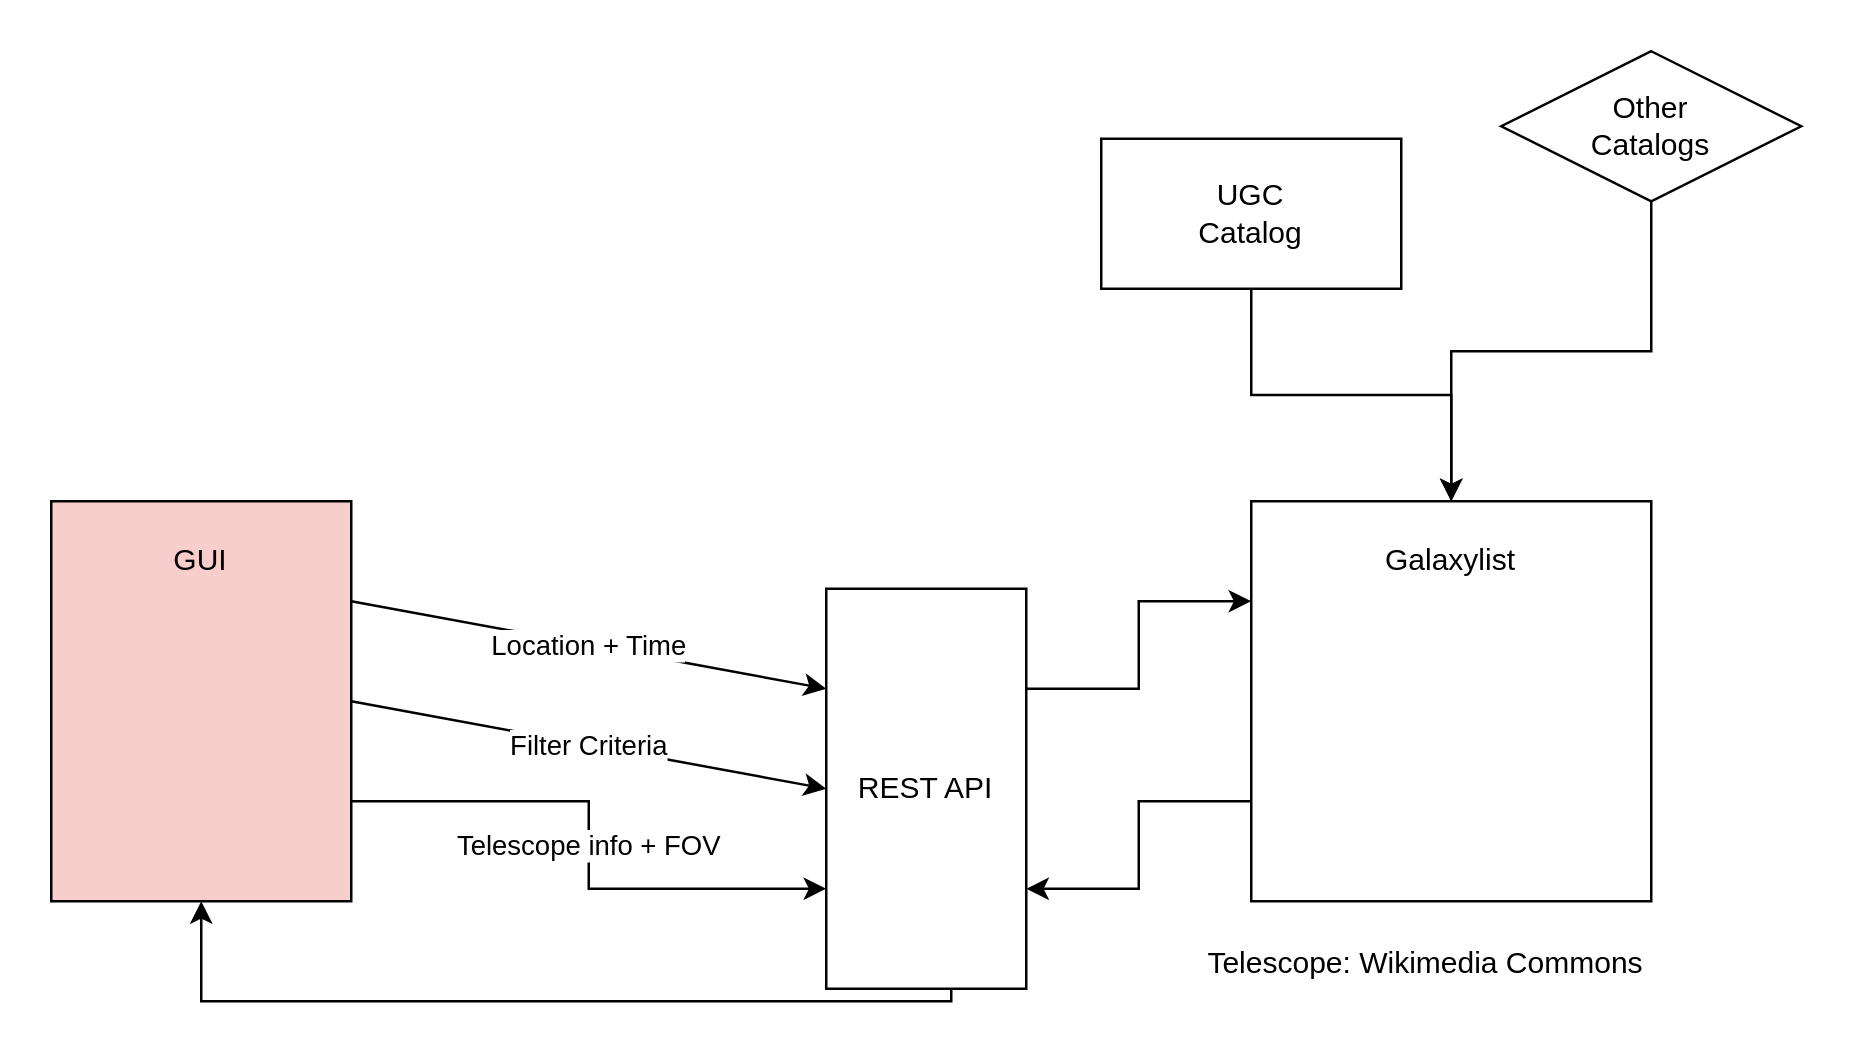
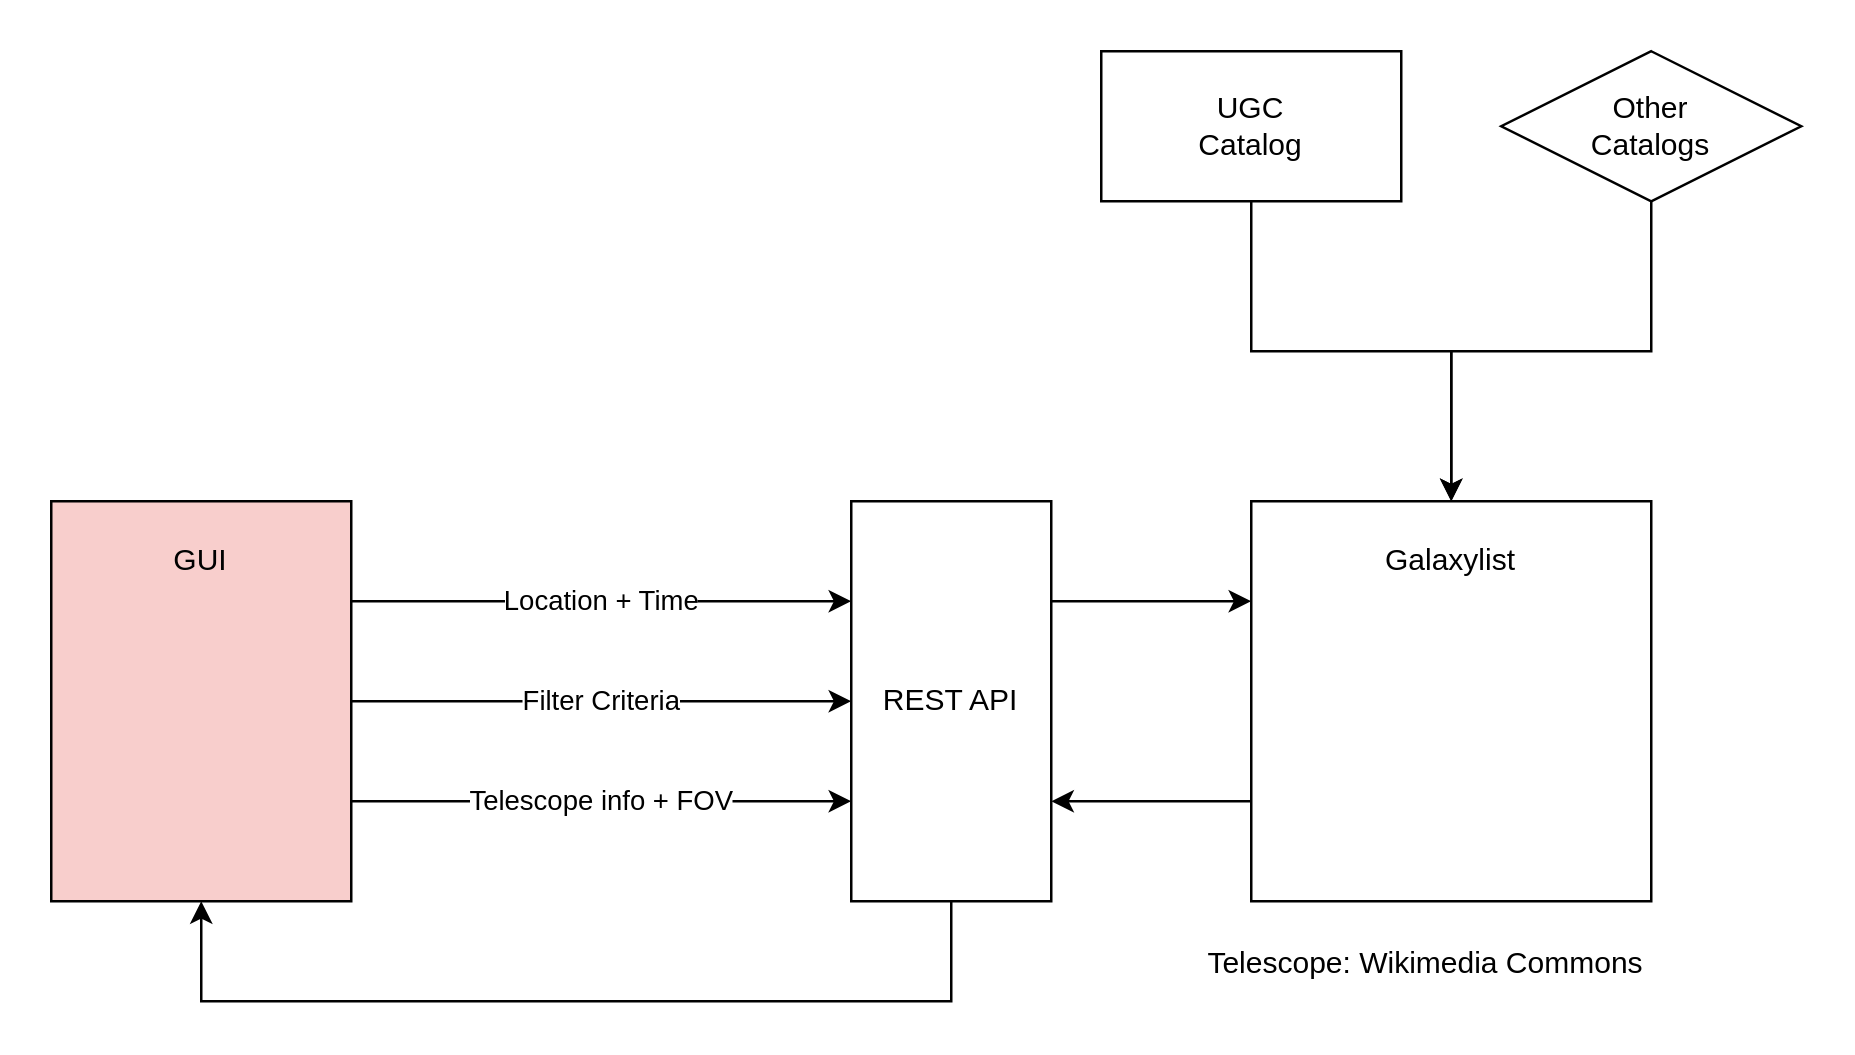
  <mxCell id="0" />
  <mxCell id="1" parent="0" />
  <mxCell id="2" style="edgeStyle=orthogonalEdgeStyle;rounded=0;orthogonalLoop=1;jettySize=auto;html=1;exitX=0;exitY=0.75;exitDx=0;exitDy=0;entryX=1;entryY=0.75;entryDx=0;entryDy=0;" edge="1" parent="1" source="3" target="6"><mxGeometry relative="1" as="geometry" /></mxCell>
  <mxCell id="3" value="Galaxylist" style="whiteSpace=wrap;html=1;aspect=fixed;verticalAlign=top;spacingTop=10;" vertex="1" parent="1"><mxGeometry x="500" y="200" width="160" height="160" as="geometry" /></mxCell>
  <mxCell id="4" style="edgeStyle=orthogonalEdgeStyle;rounded=0;orthogonalLoop=1;jettySize=auto;html=1;exitX=1;exitY=0.25;exitDx=0;exitDy=0;entryX=0;entryY=0.25;entryDx=0;entryDy=0;" edge="1" parent="1" source="6" target="3"><mxGeometry relative="1" as="geometry" /></mxCell>
  <mxCell id="5" style="edgeStyle=orthogonalEdgeStyle;rounded=0;orthogonalLoop=1;jettySize=auto;html=1;exitX=0.5;exitY=1;exitDx=0;exitDy=0;entryX=0.5;entryY=1;entryDx=0;entryDy=0;" edge="1" parent="1" source="6" target="8"><mxGeometry relative="1" as="geometry"><Array as="points"><mxPoint x="380" y="400" /><mxPoint x="80" y="400" /></Array></mxGeometry></mxCell>
- <mxCell id="6" value="REST API" style="rounded=0;whiteSpace=wrap;html=1;" vertex="1" parent="1"><mxGeometry x="330" y="235" width="80" height="160" as="geometry" /></mxCell>
+ <mxCell id="6" value="REST API" style="rounded=0;whiteSpace=wrap;html=1;" vertex="1" parent="1"><mxGeometry x="340" y="200" width="80" height="160" as="geometry" /></mxCell>
  <mxCell id="7" value="Telescope info + FOV" style="edgeStyle=orthogonalEdgeStyle;rounded=0;orthogonalLoop=1;jettySize=auto;html=1;exitX=1;exitY=0.75;exitDx=0;exitDy=0;entryX=0;entryY=0.75;entryDx=0;entryDy=0;" edge="1" parent="1" source="8" target="6"><mxGeometry relative="1" as="geometry" /></mxCell>
  <mxCell id="8" value="GUI" style="rounded=0;whiteSpace=wrap;html=1;verticalAlign=top;horizontal=1;spacingTop=10;fillColor=#f8cecc;" vertex="1" parent="1"><mxGeometry x="20" y="200" width="120" height="160" as="geometry" /></mxCell>
  <mxCell id="9" value="Location + Time" style="endArrow=classic;html=1;rounded=0;exitX=1;exitY=0.25;exitDx=0;exitDy=0;entryX=0;entryY=0.25;entryDx=0;entryDy=0;" edge="1" parent="1" source="8" target="6"><mxGeometry width="50" height="50" relative="1" as="geometry"><mxPoint x="380" y="360" as="sourcePoint" /><mxPoint x="430" y="310" as="targetPoint" /></mxGeometry></mxCell>
  <mxCell id="10" value="Filter Criteria" style="endArrow=classic;html=1;rounded=0;exitX=1;exitY=0.5;exitDx=0;exitDy=0;entryX=0;entryY=0.5;entryDx=0;entryDy=0;" edge="1" parent="1" source="8" target="6"><mxGeometry width="50" height="50" relative="1" as="geometry"><mxPoint x="380" y="360" as="sourcePoint" /><mxPoint x="430" y="310" as="targetPoint" /></mxGeometry></mxCell>
  <mxCell id="11" style="edgeStyle=orthogonalEdgeStyle;rounded=0;orthogonalLoop=1;jettySize=auto;html=1;entryX=0.5;entryY=0;entryDx=0;entryDy=0;" edge="1" parent="1" source="12" target="3"><mxGeometry relative="1" as="geometry" /></mxCell>
- <mxCell id="12" value="&lt;div&gt;UGC&lt;/div&gt;&lt;div&gt;Catalog&lt;br&gt;&lt;/div&gt;" style="rounded=0;whiteSpace=wrap;html=1;" vertex="1" parent="1"><mxGeometry x="440" y="55" width="120" height="60" as="geometry" /></mxCell>
+ <mxCell id="12" value="&lt;div&gt;UGC&lt;/div&gt;&lt;div&gt;Catalog&lt;br&gt;&lt;/div&gt;" style="rounded=0;whiteSpace=wrap;html=1;" vertex="1" parent="1"><mxGeometry x="440" y="20" width="120" height="60" as="geometry" /></mxCell>
  <mxCell id="13" style="edgeStyle=orthogonalEdgeStyle;rounded=0;orthogonalLoop=1;jettySize=auto;html=1;exitX=0.5;exitY=1;exitDx=0;exitDy=0;entryX=0.5;entryY=0;entryDx=0;entryDy=0;" edge="1" parent="1" source="14" target="3"><mxGeometry relative="1" as="geometry"><mxPoint x="500" y="200" as="targetPoint" /></mxGeometry></mxCell>
  <mxCell id="14" value="&lt;div&gt;Other&lt;/div&gt;&lt;div&gt;Catalogs&lt;br&gt;&lt;/div&gt;" style="rhombus;whiteSpace=wrap;html=1;" vertex="1" parent="1"><mxGeometry x="600" y="20" width="120" height="60" as="geometry" /></mxCell>
  <mxCell id="15" value="" style="shape=image;verticalLabelPosition=bottom;labelBackgroundColor=default;verticalAlign=top;aspect=fixed;imageAspect=0;image=https://upload.wikimedia.org/wikipedia/commons/e/e1/Google_Chrome_icon_%28February_2022%29.svg;" vertex="1" parent="1"><mxGeometry x="40" y="250" width="80" height="80" as="geometry" /></mxCell>
  <mxCell id="16" value="" style="shape=image;verticalLabelPosition=bottom;labelBackgroundColor=default;verticalAlign=top;aspect=fixed;imageAspect=0;image=https://upload.wikimedia.org/wikipedia/commons/4/4f/Csharp_Logo.png;" vertex="1" parent="1"><mxGeometry x="524" y="240" width="112" height="112" as="geometry" /></mxCell>
  <mxCell id="17" value="Telescope: Wikimedia Commons" style="text;html=1;strokeColor=none;fillColor=none;align=center;verticalAlign=middle;whiteSpace=wrap;rounded=0;" vertex="1" parent="1"><mxGeometry x="420" y="370" width="300" height="30" as="geometry" /></mxCell>
